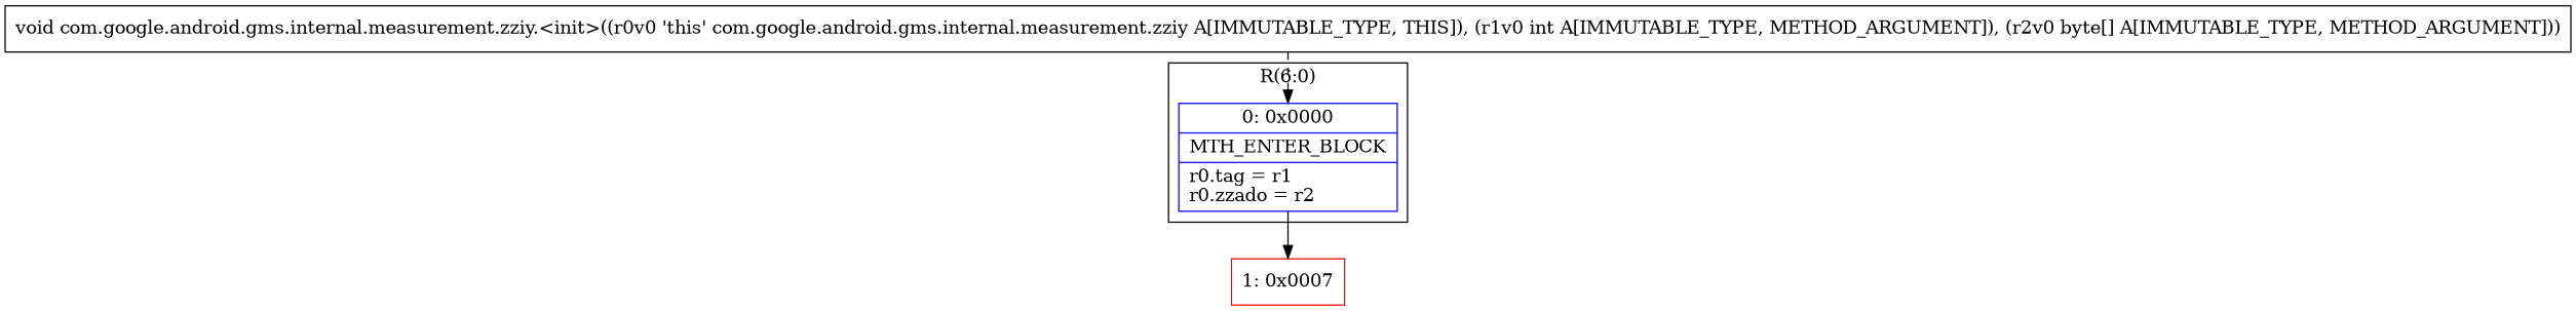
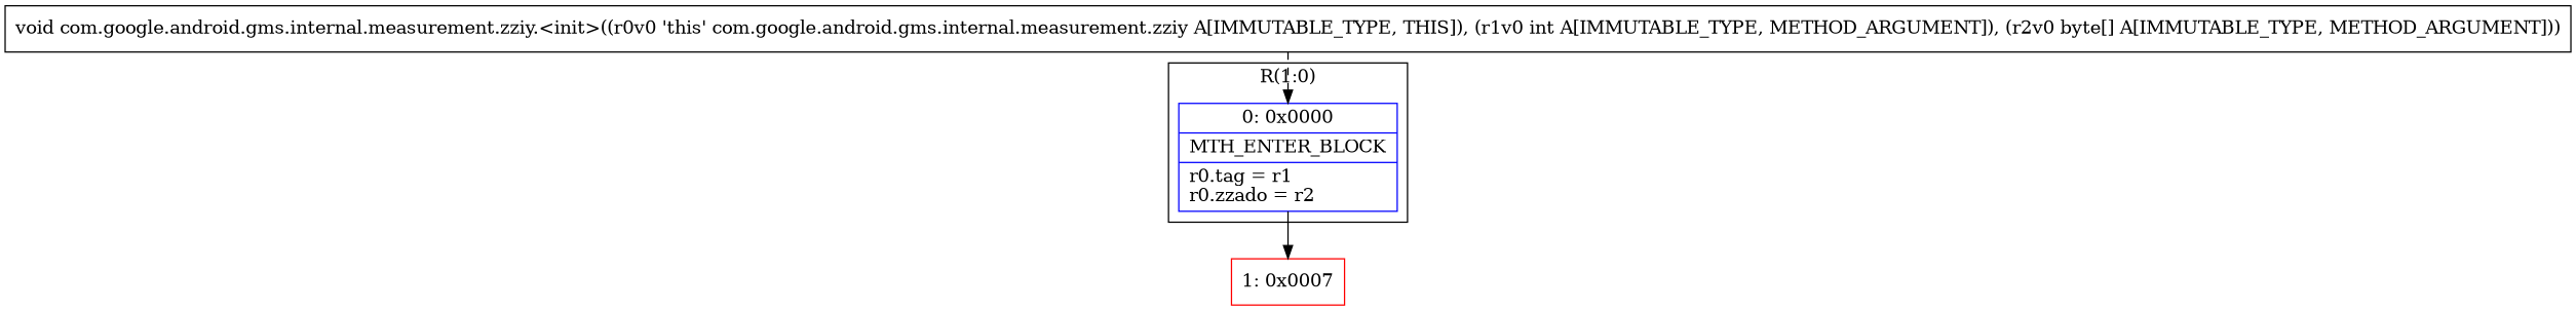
  digraph {
    node [shape=record]
    n1 [color=blue label="{0\:\ 0x0000|MTH_ENTER_BLOCK\l|r0.tag = r1\lr0.zzado = r2\l}"]
    n2 [color=red label="{1\:\ 0x0007}"]
    n3 [label="{void com.google.android.gms.internal.measurement.zziy.\<init\>((r0v0 'this' com.google.android.gms.internal.measurement.zziy A[IMMUTABLE_TYPE, THIS]), (r1v0 int A[IMMUTABLE_TYPE, METHOD_ARGUMENT]), (r2v0 byte[] A[IMMUTABLE_TYPE, METHOD_ARGUMENT])) }"]
    subgraph cluster_1 {
-     label="R(6:0)"
+     label="R(1:0)"
      n1
    }
    n1 -> n2 [style=solid]
    n3 -> n1 [style=dashed]
  }
